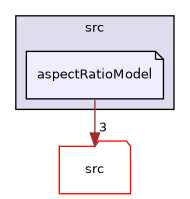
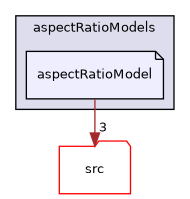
  digraph {
    compound=true
    node [fontname=Helvetica fontsize=10]
    n1 [fillcolor="#eeeeff" label=aspectRatioModel pencolor=black shape=note style=filled]
    n2 [color=red label=src shape=folder]
    subgraph cluster_1 {
      bgcolor="#ddddee"
      fontname=Helvetica
      fontsize=10
-     label=src
+     label=aspectRatioModels
      pencolor=black
      n1
    }
    n1 -> n2 [headlabel=3 labeldistance=1.5 labelfontname=Helvetica labelfontsize=10 color=brown]
  }
